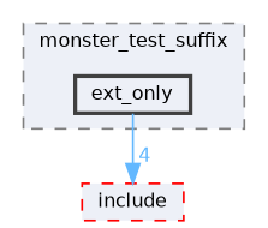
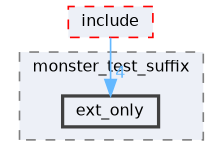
  digraph {
    compound=true
    node [fillcolor="#edf0f7" fontname=Helvetica fontsize=10 shape=box]
    n1 [color=grey25 height=0.2 label=ext_only style="filled,bold" width=0.4]
    n2 [color=red height=0.2 label=include style="filled,dashed" width=0.4]
    subgraph cluster_1 {
      bgcolor="#edf0f7"
      fontname=Helvetica
      fontsize=10
      label=monster_test_suffix
      pencolor=grey50
      style="filled,dashed"
      n1
    }
-   n1 -> n2 [color=steelblue1 fontcolor=steelblue1 fontname=Helvetica fontsize=10 headlabel=4 labeldistance=1.5 labelfontname=Helvetica labelfontsize=10]
+   n2 -> n1 [color=steelblue1 fontcolor=steelblue1 fontname=Helvetica fontsize=10 headlabel=4 labeldistance=1.5 labelfontname=Helvetica labelfontsize=10]
  }
